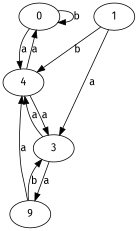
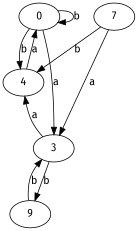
  digraph {
    d2tdocpreamble="\usetikzlibrary{automata}"
    d2tfigpreamble="\tikzstyle{every state}= [ draw=blue!50,very thick,fill=blue!20]  \tikzstyle{auto}= [fill=white]"
    fontname="Fira Sans"
    ranksep=0.5
    node [fontname="Fira Sans" style=state]
    edge [fontname="Fira Sans" lblstyle=auto topath="bend right"]
    n1 [label=0]
    n2 [label=4 style="state, accepting"]
    n3 [label=3]
-   n4 [label=1]
+   n4 [label=7]
    n5 [label=9 style="state, initial"]
    n1 -> n1 [label=b topath="loop above"]
-   n1 -> n2 [label=a]
+   n1 -> n2 [label=b]
    n2 -> n1 [label=a]
-   n2 -> n3 [label=a]
+   n1 -> n3 [label=a]
    n3 -> n2 [label=a]
-   n3 -> n5 [label=a]
+   n3 -> n5 [label=b]
    n4 -> n2 [label=b]
    n4 -> n3 [label=a]
-   n5 -> n2 [label=a]
    n5 -> n3 [label=b]
  }
